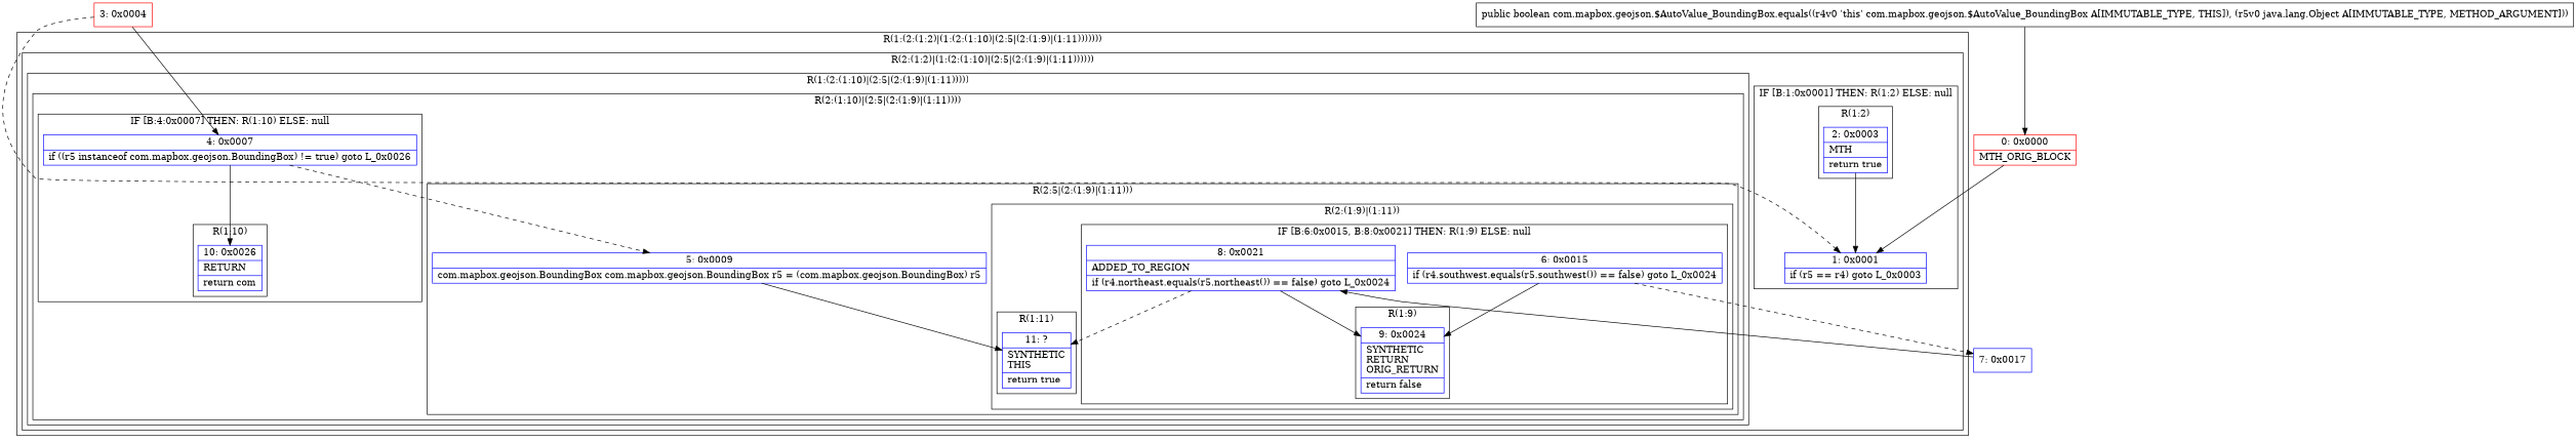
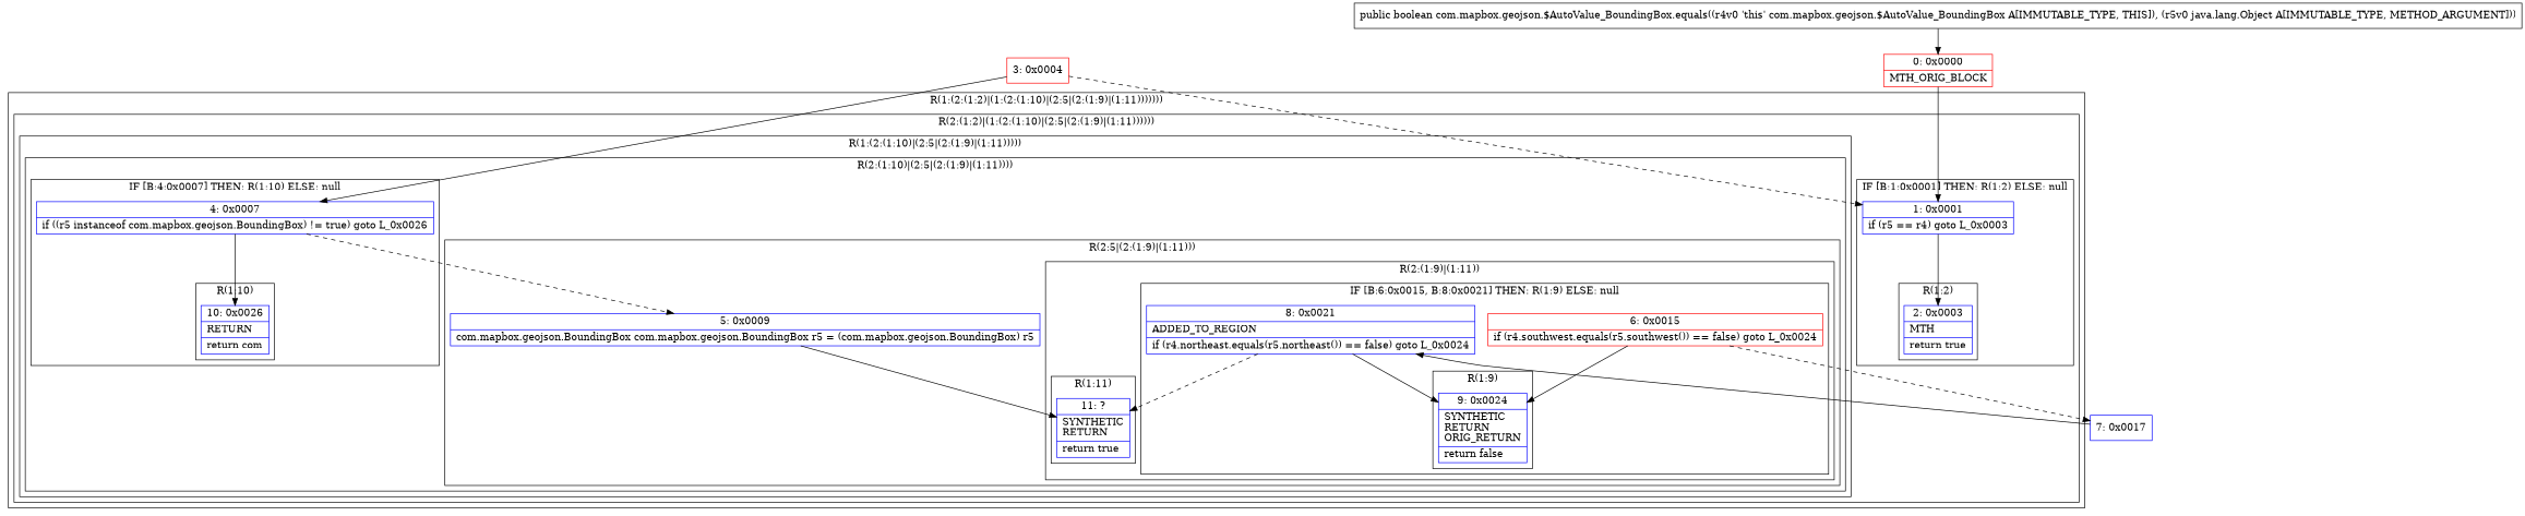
  digraph {
    node [color=blue shape=record]
    n1 [label="{2\:\ 0x0003|MTH\l|return true\l}"]
    n2 [label="{1\:\ 0x0001|if (r5 == r4) goto L_0x0003\l}"]
    n3 [label="{10\:\ 0x0026|RETURN\l|return com\l}"]
    n4 [label="{4\:\ 0x0007|if ((r5 instanceof com.mapbox.geojson.BoundingBox) != true) goto L_0x0026\l}"]
    n5 [label="{9\:\ 0x0024|SYNTHETIC\lRETURN\lORIG_RETURN\l|return false\l}"]
-   n6 [label="{6\:\ 0x0015|if (r4.southwest.equals(r5.southwest()) == false) goto L_0x0024\l}"]
+   n6 [color=red label="{6\:\ 0x0015|if (r4.southwest.equals(r5.southwest()) == false) goto L_0x0024\l}"]
    n7 [label="{8\:\ 0x0021|ADDED_TO_REGION\l|if (r4.northeast.equals(r5.northeast()) == false) goto L_0x0024\l}"]
-   n8 [label="{11\:\ ?|SYNTHETIC\lTHIS\l|return true\l}"]
+   n8 [label="{11\:\ ?|SYNTHETIC\lRETURN\l|return true\l}"]
    n9 [label="{5\:\ 0x0009|com.mapbox.geojson.BoundingBox com.mapbox.geojson.BoundingBox r5 = (com.mapbox.geojson.BoundingBox) r5\l}"]
    n10 [label="{7\:\ 0x0017}"]
    n11 [color=red label="{3\:\ 0x0004}"]
    n12 [color=red label="{0\:\ 0x0000|MTH_ORIG_BLOCK\l}"]
    n13 [label="{public boolean com.mapbox.geojson.$AutoValue_BoundingBox.equals((r4v0 'this' com.mapbox.geojson.$AutoValue_BoundingBox A[IMMUTABLE_TYPE, THIS]), (r5v0 java.lang.Object A[IMMUTABLE_TYPE, METHOD_ARGUMENT])) }" color=""]
    subgraph cluster_1 {
      label="R(1:(2:(1:2)|(1:(2:(1:10)|(2:5|(2:(1:9)|(1:11)))))))"
      subgraph cluster_2 {
        label="R(2:(1:2)|(1:(2:(1:10)|(2:5|(2:(1:9)|(1:11))))))"
        subgraph cluster_3 {
          label="IF [B:1:0x0001] THEN: R(1:2) ELSE: null"
          n2
          subgraph cluster_4 {
            label="R(1:2)"
            n1
          }
        }
        subgraph cluster_5 {
          label="R(1:(2:(1:10)|(2:5|(2:(1:9)|(1:11)))))"
          subgraph cluster_6 {
            label="R(2:(1:10)|(2:5|(2:(1:9)|(1:11))))"
            subgraph cluster_7 {
              label="IF [B:4:0x0007] THEN: R(1:10) ELSE: null"
              n4
              subgraph cluster_8 {
                label="R(1:10)"
                n3
              }
            }
            subgraph cluster_9 {
              label="R(2:5|(2:(1:9)|(1:11)))"
              n9
              subgraph cluster_10 {
                label="R(2:(1:9)|(1:11))"
                subgraph cluster_11 {
                  label="IF [B:6:0x0015, B:8:0x0021] THEN: R(1:9) ELSE: null"
                  n6
                  n7
                  subgraph cluster_12 {
                    label="R(1:9)"
                    n5
                  }
                }
                subgraph cluster_13 {
                  label="R(1:11)"
                  n8
                }
              }
            }
          }
        }
      }
    }
-   n1 -> n2
+   n2 -> n1
    n4 -> n3
    n4 -> n9 [style=dashed]
    n6 -> n5
    n6 -> n10 [style=dashed]
    n7 -> n5
    n7 -> n8 [style=dashed]
    n9 -> n8
    n10 -> n7
    n11 -> n2 [style=dashed]
    n11 -> n4
    n12 -> n2
    n13 -> n12
  }
